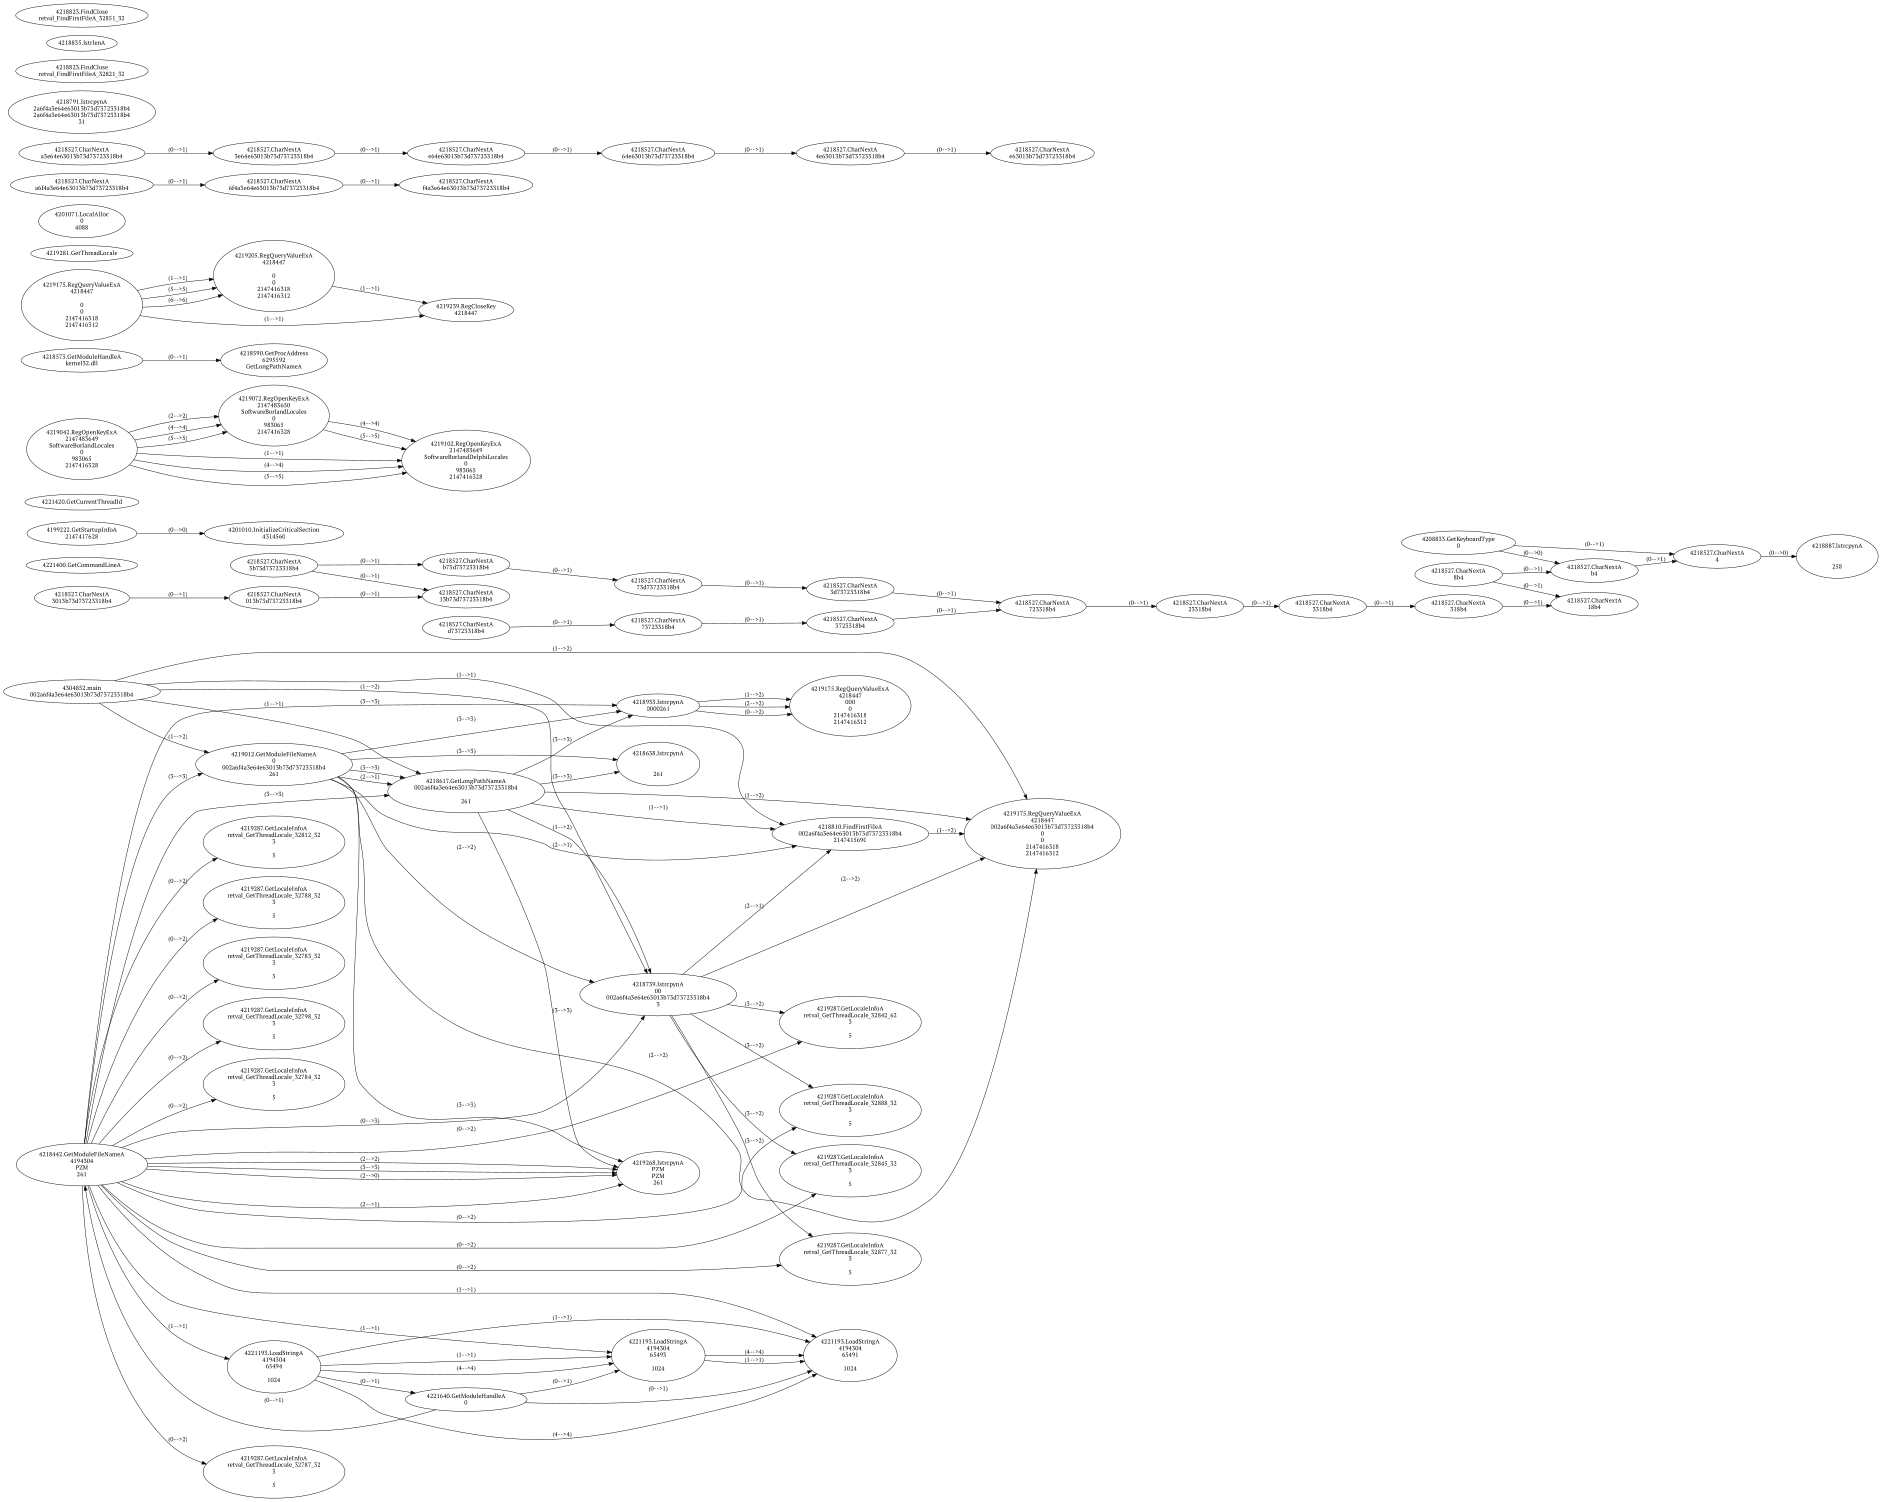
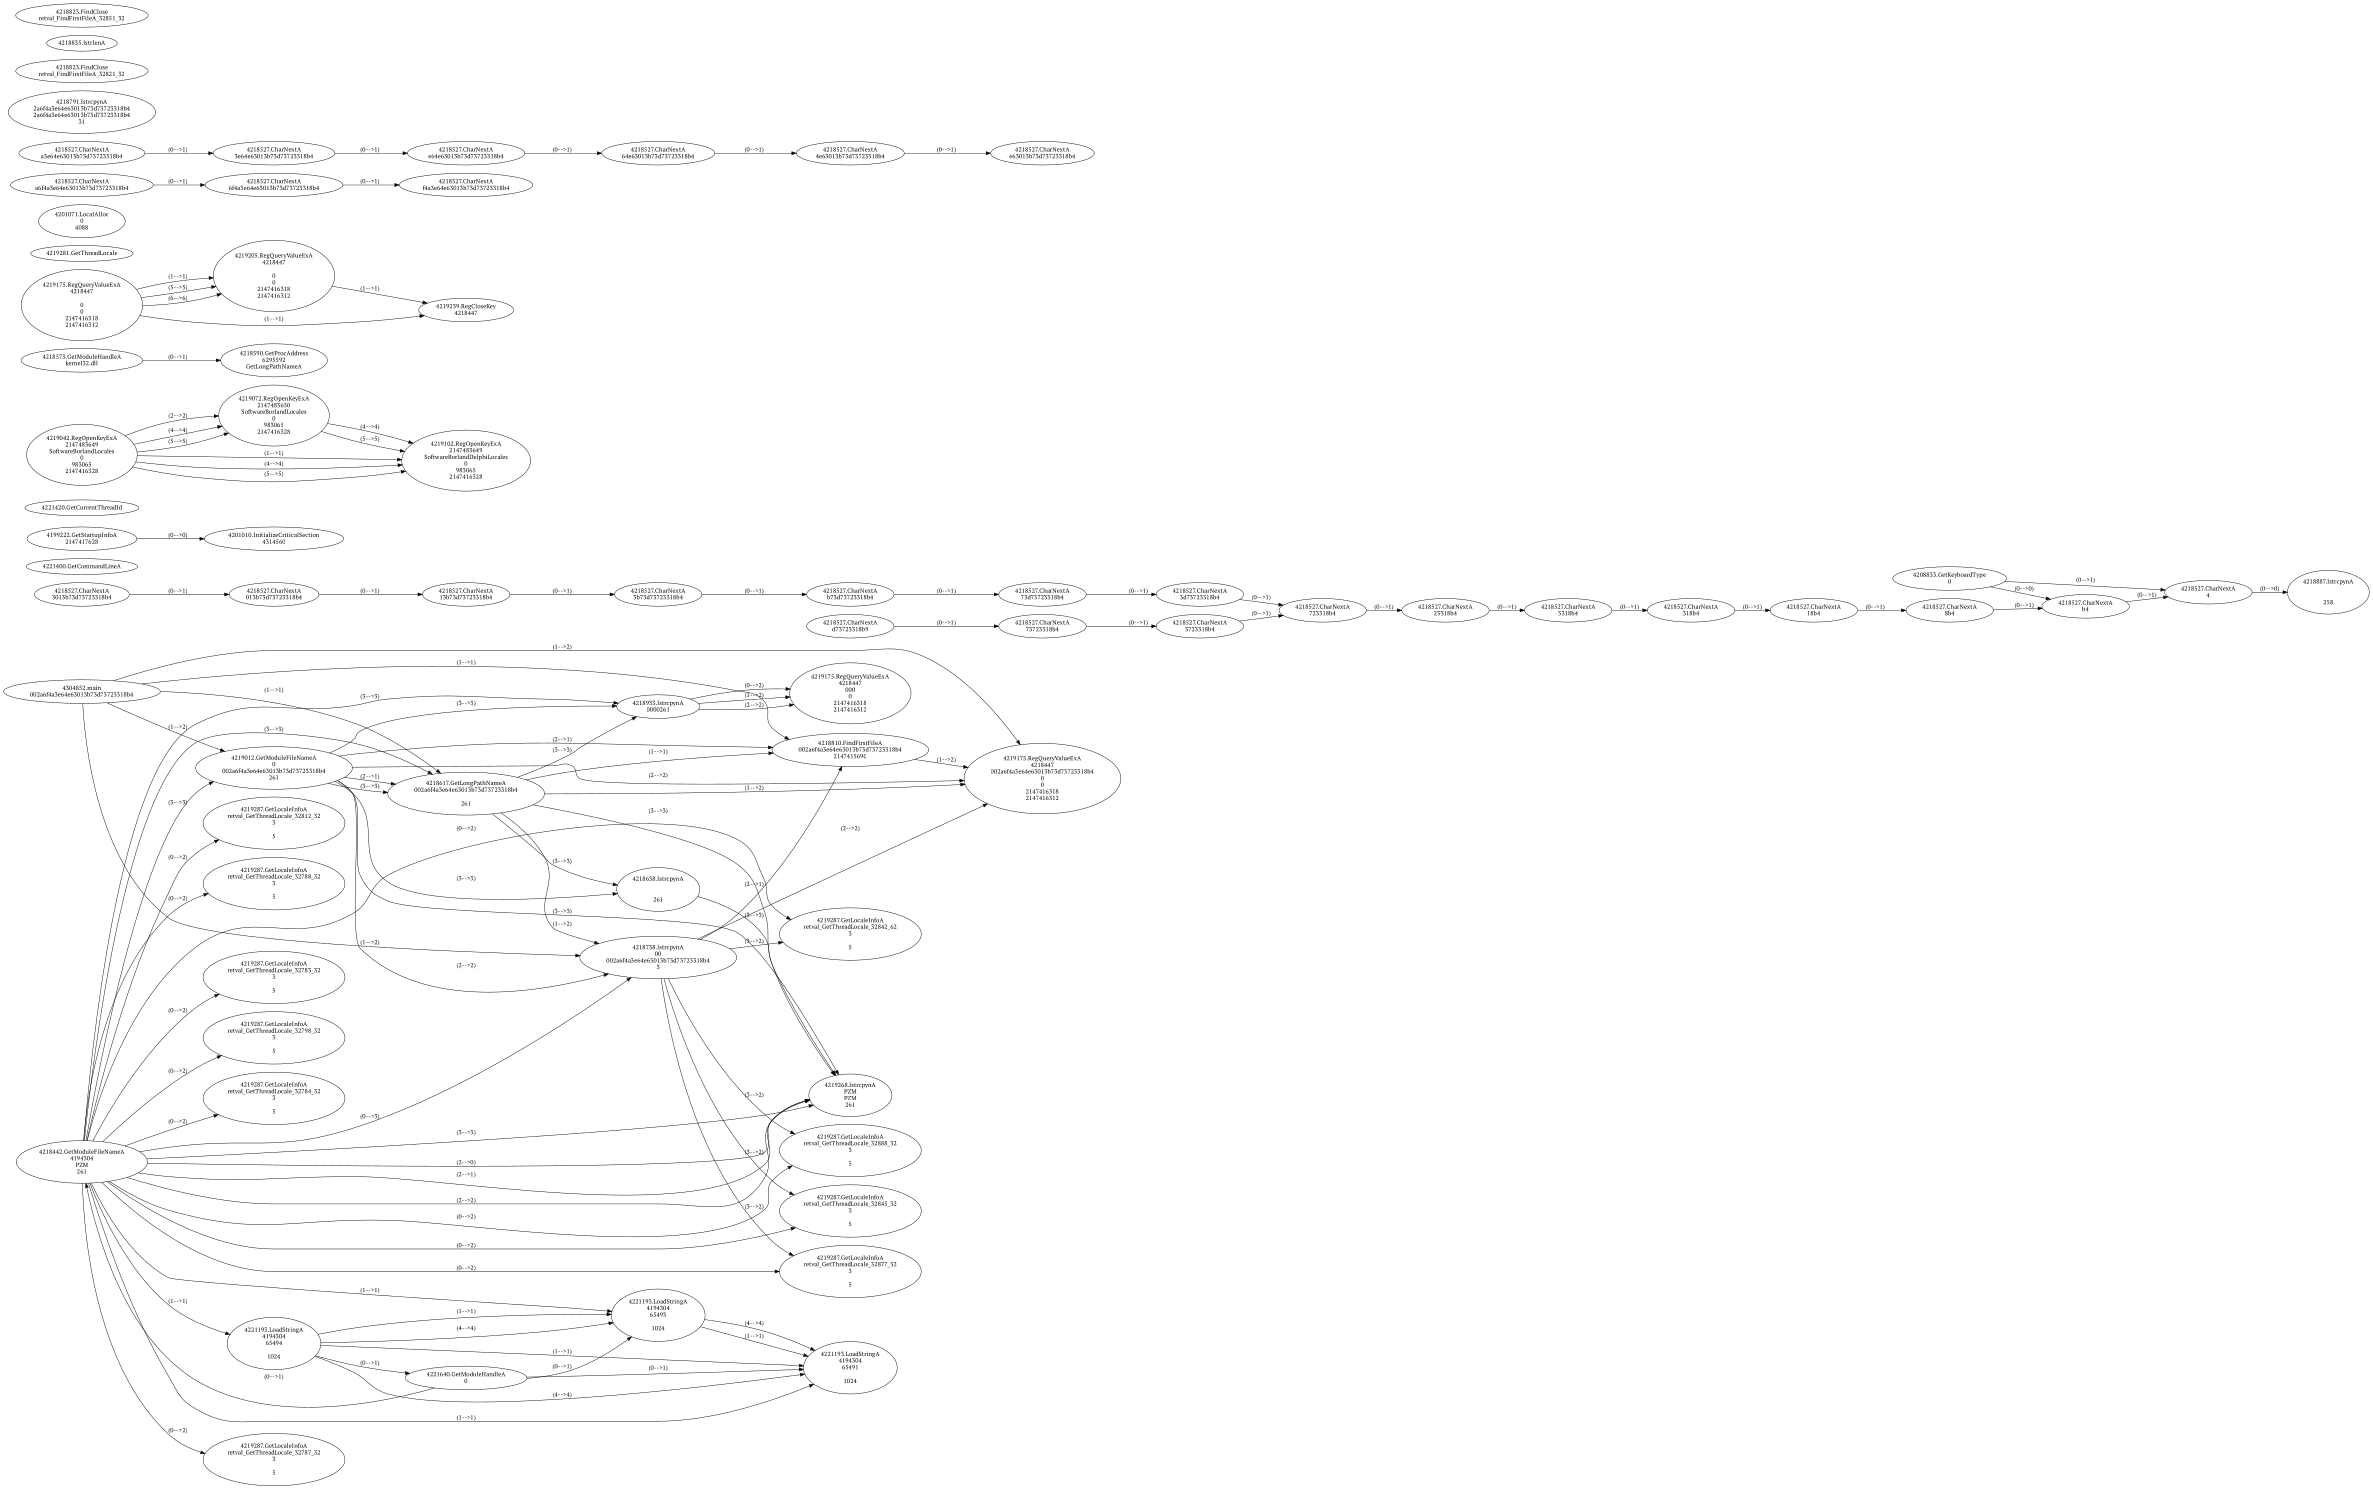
  digraph {
    fontname="PT Serif"
    rankdir=LR
    node [fontname="PT Serif"]
    edge [fontname="PT Serif"]
    n1 [label="4304852.main\n002a6f4a3e64e63013b73d73723318b4"]
    n2 [label="4219012.GetModuleFileNameA\n0\n002a6f4a3e64e63013b73d73723318b4\n261"]
    n3 [label="4218617.GetLongPathNameA\n002a6f4a3e64e63013b73d73723318b4\n\n261"]
-   n4 [label="4218739.lstrcpynA\n00\n002a6f4a3e64e63013b73d73723318b4\n3"]
+   n4 [label="4218738.lstrcpynA\n00\n002a6f4a3e64e63013b73d73723318b4\n3"]
    n5 [label="4218810.FindFirstFileA\n002a6f4a3e64e63013b73d73723318b4\n2147415690"]
    n6 [label="4219175.RegQueryValueExA\n4218447\n002a6f4a3e64e63013b73d73723318b4\n0\n0\n2147416318\n2147416312"]
    n7 [label="4218638.lstrcpynA\n\n\n261"]
    n8 [label="4219268.lstrcpynA\nPZM\nPZM\n261"]
    n9 [label="4218933.lstrcpynA\n0000261"]
    n10 [label="4219287.GetLocaleInfoA\nretval_GetThreadLocale_32842_62\n3\n\n5"]
    n11 [label="4219287.GetLocaleInfoA\nretval_GetThreadLocale_32888_32\n3\n\n5"]
    n12 [label="4219287.GetLocaleInfoA\nretval_GetThreadLocale_32845_32\n3\n\n5"]
    n13 [label="4219287.GetLocaleInfoA\nretval_GetThreadLocale_32877_32\n3\n\n5"]
    n14 [label="4221640.GetModuleHandleA\n0"]
    n15 [label="4218442.GetModuleFileNameA\n4194304\nPZM\n261"]
    n16 [label="4221193.LoadStringA\n4194304\n65493\n\n1024"]
    n17 [label="4221193.LoadStringA\n4194304\n65491\n\n1024"]
    n18 [label="4221193.LoadStringA\n4194304\n65494\n\n1024"]
    n19 [label="4219287.GetLocaleInfoA\nretval_GetThreadLocale_32787_32\n3\n\n5"]
    n20 [label="4219287.GetLocaleInfoA\nretval_GetThreadLocale_32812_32\n3\n\n5"]
    n21 [label="4219287.GetLocaleInfoA\nretval_GetThreadLocale_32788_32\n3\n\n5"]
    n22 [label="4219287.GetLocaleInfoA\nretval_GetThreadLocale_32783_32\n3\n\n5"]
    n23 [label="4219287.GetLocaleInfoA\nretval_GetThreadLocale_32798_32\n3\n\n5"]
    n24 [label="4219287.GetLocaleInfoA\nretval_GetThreadLocale_32784_32\n3\n\n5"]
    n25 [label="4208833.GetKeyboardType\n0"]
    n26 [label="4218527.CharNextA\nb4"]
    n27 [label="4218527.CharNextA\n4"]
    n28 [label="4218887.lstrcpynA\n\n\n258"]
    n29 [label="4221400.GetCommandLineA\n"]
    n30 [label="4199222.GetStartupInfoA\n2147417628"]
    n31 [label="4201010.InitializeCriticalSection\n4314560"]
    n32 [label="4221420.GetCurrentThreadId\n"]
    n33 [label="4219175.RegQueryValueExA\n4218447\n000\n0\n2147416318\n2147416312"]
    n34 [label="4219042.RegOpenKeyExA\n2147483649\nSoftware\Borland\Locales\n0\n983065\n2147416328"]
    n35 [label="4219072.RegOpenKeyExA\n2147483650\nSoftware\Borland\Locales\n0\n983065\n2147416328"]
    n36 [label="4219102.RegOpenKeyExA\n2147483649\nSoftware\Borland\Delphi\Locales\n0\n983065\n2147416328"]
    n37 [label="4218573.GetModuleHandleA\nkernel32.dll"]
    n38 [label="4218590.GetProcAddress\n6295592\nGetLongPathNameA"]
    n39 [label="4219175.RegQueryValueExA\n4218447\n\n0\n0\n2147416318\n2147416312"]
    n40 [label="4219205.RegQueryValueExA\n4218447\n\n0\n0\n2147416318\n2147416312"]
    n41 [label="4219239.RegCloseKey\n4218447"]
    n42 [label="4219281.GetThreadLocale\n"]
    n43 [label="4201071.LocalAlloc\n0\n4088"]
    n44 [label="4218527.CharNextA\na6f4a3e64e63013b73d73723318b4"]
    n45 [label="4218527.CharNextA\n6f4a3e64e63013b73d73723318b4"]
    n46 [label="4218527.CharNextA\nf4a3e64e63013b73d73723318b4"]
    n47 [label="4218527.CharNextA\na3e64e63013b73d73723318b4"]
    n48 [label="4218527.CharNextA\n3e64e63013b73d73723318b4"]
    n49 [label="4218527.CharNextA\ne64e63013b73d73723318b4"]
    n50 [label="4218527.CharNextA\n64e63013b73d73723318b4"]
    n51 [label="4218527.CharNextA\n4e63013b73d73723318b4"]
    n52 [label="4218527.CharNextA\ne63013b73d73723318b4"]
    n53 [label="4218527.CharNextA\n3013b73d73723318b4"]
    n54 [label="4218527.CharNextA\n013b73d73723318b4"]
    n55 [label="4218527.CharNextA\n13b73d73723318b4"]
    n56 [label="4218527.CharNextA\n3b73d73723318b4"]
    n57 [label="4218527.CharNextA\nb73d73723318b4"]
    n58 [label="4218527.CharNextA\n73d73723318b4"]
    n59 [label="4218527.CharNextA\n3d73723318b4"]
    n60 [label="4218527.CharNextA\n723318b4"]
-   n61 [label="4218527.CharNextA\nd73723318b4"]
+   n61 [label="4218527.CharNextA\nd73723318b9"]
    n62 [label="4218527.CharNextA\n73723318b4"]
    n63 [label="4218527.CharNextA\n3723318b4"]
    n64 [label="4218527.CharNextA\n23318b4"]
    n65 [label="4218527.CharNextA\n3318b4"]
    n66 [label="4218527.CharNextA\n318b4"]
    n67 [label="4218527.CharNextA\n18b4"]
    n68 [label="4218527.CharNextA\n8b4"]
    n69 [label="4218791.lstrcpynA\n2a6f4a3e64e63013b73d73723318b4\n2a6f4a3e64e63013b73d73723318b4\n31"]
    n70 [label="4218823.FindClose\nretval_FindFirstFileA_32821_32"]
    n71 [label="4218835.lstrlenA\n"]
    n72 [label="4218823.FindClose\nretval_FindFirstFileA_32851_32"]
    n1 -> n2 [label="(1-->2)"]
    n1 -> n3 [label="(1-->1)"]
    n1 -> n4 [label="(1-->2)"]
    n1 -> n5 [label="(1-->1)"]
    n1 -> n6 [label="(1-->2)"]
    n2 -> n3 [label="(2-->1)"]
    n2 -> n3 [label="(3-->3)"]
    n2 -> n4 [label="(2-->2)"]
    n2 -> n5 [label="(2-->1)"]
    n2 -> n6 [label="(2-->2)"]
    n2 -> n7 [label="(3-->3)"]
    n2 -> n8 [label="(3-->3)"]
    n2 -> n9 [label="(3-->3)"]
    n3 -> n4 [label="(1-->2)"]
    n3 -> n5 [label="(1-->1)"]
    n3 -> n6 [label="(1-->2)"]
    n3 -> n7 [label="(3-->3)"]
    n3 -> n8 [label="(3-->3)"]
    n3 -> n9 [label="(3-->3)"]
    n4 -> n5 [label="(2-->1)"]
    n4 -> n6 [label="(2-->2)"]
    n4 -> n10 [label="(3-->2)"]
    n4 -> n11 [label="(3-->2)"]
    n4 -> n12 [label="(3-->2)"]
    n4 -> n13 [label="(3-->2)"]
    n5 -> n6 [label="(1-->2)"]
+   n7 -> n8 [label="(3-->3)"]
    n9 -> n33 [label="(1-->2)"]
    n9 -> n33 [label="(2-->2)"]
    n9 -> n33 [label="(0-->2)"]
    n14 -> n15 [label="(0-->1)"]
    n14 -> n16 [label="(0-->1)"]
    n14 -> n17 [label="(0-->1)"]
    n15 -> n2 [label="(3-->3)"]
    n15 -> n3 [label="(3-->3)"]
    n15 -> n4 [label="(0-->3)"]
    n15 -> n8 [label="(2-->1)"]
    n15 -> n8 [label="(2-->2)"]
    n15 -> n8 [label="(3-->3)"]
    n15 -> n8 [label="(2-->0)"]
    n15 -> n9 [label="(3-->3)"]
    n15 -> n10 [label="(0-->2)"]
    n15 -> n11 [label="(0-->2)"]
    n15 -> n12 [label="(0-->2)"]
    n15 -> n13 [label="(0-->2)"]
    n15 -> n16 [label="(1-->1)"]
    n15 -> n17 [label="(1-->1)"]
    n15 -> n18 [label="(1-->1)"]
    n15 -> n19 [label="(0-->2)"]
    n15 -> n20 [label="(0-->2)"]
    n15 -> n21 [label="(0-->2)"]
    n15 -> n22 [label="(0-->2)"]
    n15 -> n23 [label="(0-->2)"]
    n15 -> n24 [label="(0-->2)"]
    n16 -> n17 [label="(1-->1)"]
    n16 -> n17 [label="(4-->4)"]
    n18 -> n14 [label="(0-->1)"]
    n18 -> n16 [label="(1-->1)"]
    n18 -> n16 [label="(4-->4)"]
    n18 -> n17 [label="(1-->1)"]
    n18 -> n17 [label="(4-->4)"]
    n25 -> n26 [label="(0-->0)"]
    n25 -> n27 [label="(0-->1)"]
    n26 -> n27 [label="(0-->1)"]
    n27 -> n28 [label="(0-->0)"]
    n30 -> n31 [label="(0-->0)"]
    n34 -> n35 [label="(2-->2)"]
    n34 -> n35 [label="(4-->4)"]
    n34 -> n35 [label="(5-->5)"]
    n34 -> n36 [label="(1-->1)"]
    n34 -> n36 [label="(4-->4)"]
    n34 -> n36 [label="(5-->5)"]
    n35 -> n36 [label="(4-->4)"]
    n35 -> n36 [label="(5-->5)"]
    n37 -> n38 [label="(0-->1)"]
    n39 -> n40 [label="(1-->1)"]
    n39 -> n40 [label="(5-->5)"]
    n39 -> n40 [label="(6-->6)"]
    n39 -> n41 [label="(1-->1)"]
    n40 -> n41 [label="(1-->1)"]
    n44 -> n45 [label="(0-->1)"]
    n45 -> n46 [label="(0-->1)"]
    n47 -> n48 [label="(0-->1)"]
    n48 -> n49 [label="(0-->1)"]
    n49 -> n50 [label="(0-->1)"]
    n50 -> n51 [label="(0-->1)"]
    n51 -> n52 [label="(0-->1)"]
    n53 -> n54 [label="(0-->1)"]
    n54 -> n55 [label="(0-->1)"]
-   n56 -> n55 [label="(0-->1)"]
+   n55 -> n56 [label="(0-->1)"]
    n56 -> n57 [label="(0-->1)"]
    n57 -> n58 [label="(0-->1)"]
    n58 -> n59 [label="(0-->1)"]
    n59 -> n60 [label="(0-->1)"]
    n60 -> n64 [label="(0-->1)"]
    n61 -> n62 [label="(0-->1)"]
    n62 -> n63 [label="(0-->1)"]
    n63 -> n60 [label="(0-->1)"]
    n64 -> n65 [label="(0-->1)"]
    n65 -> n66 [label="(0-->1)"]
    n66 -> n67 [label="(0-->1)"]
-   n68 -> n67 [label="(0-->1)"]
+   n67 -> n68 [label="(0-->1)"]
    n68 -> n26 [label="(0-->1)"]
  }
